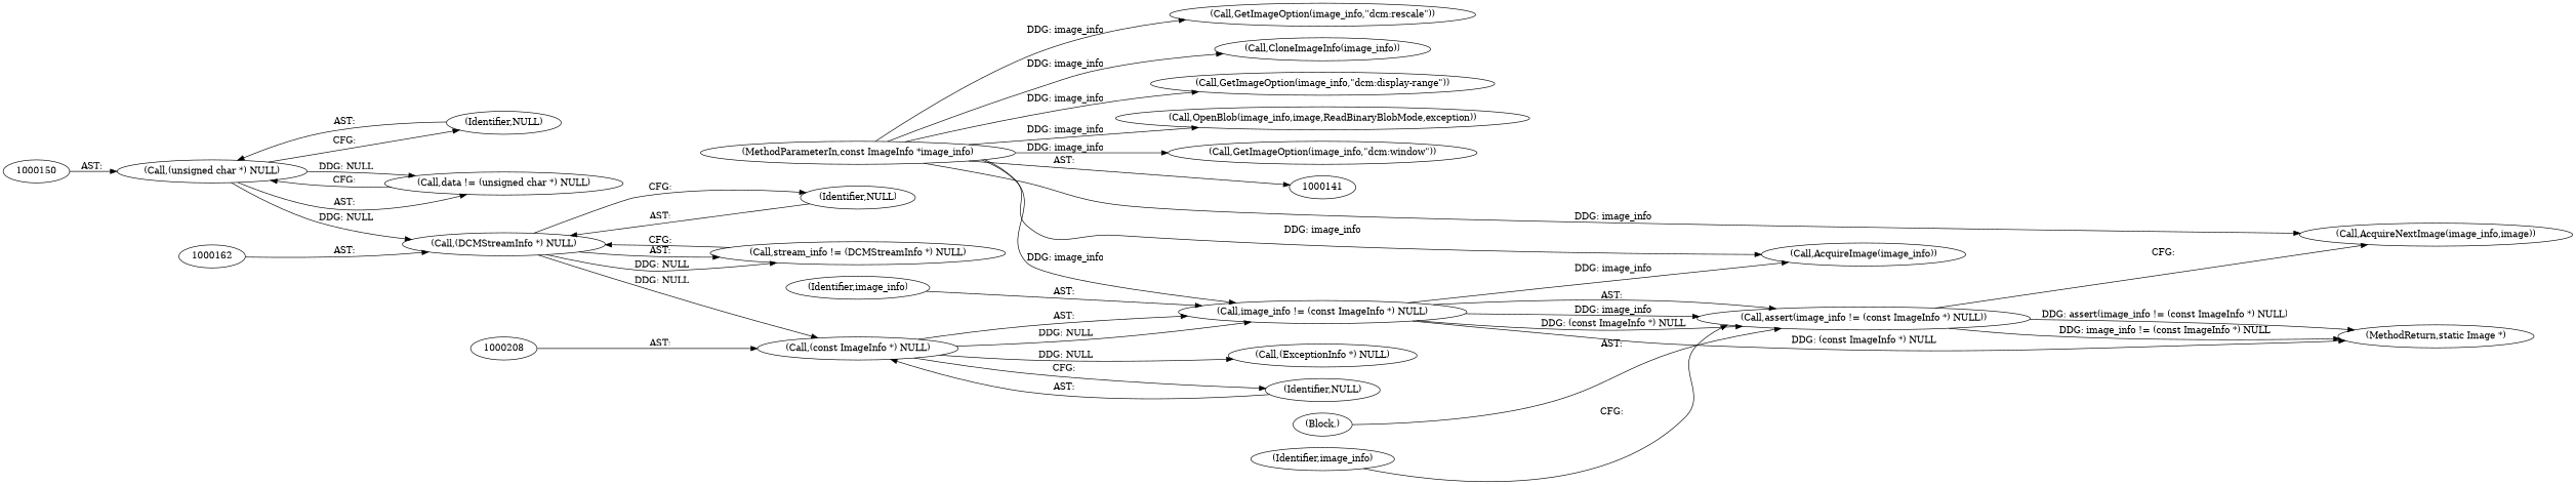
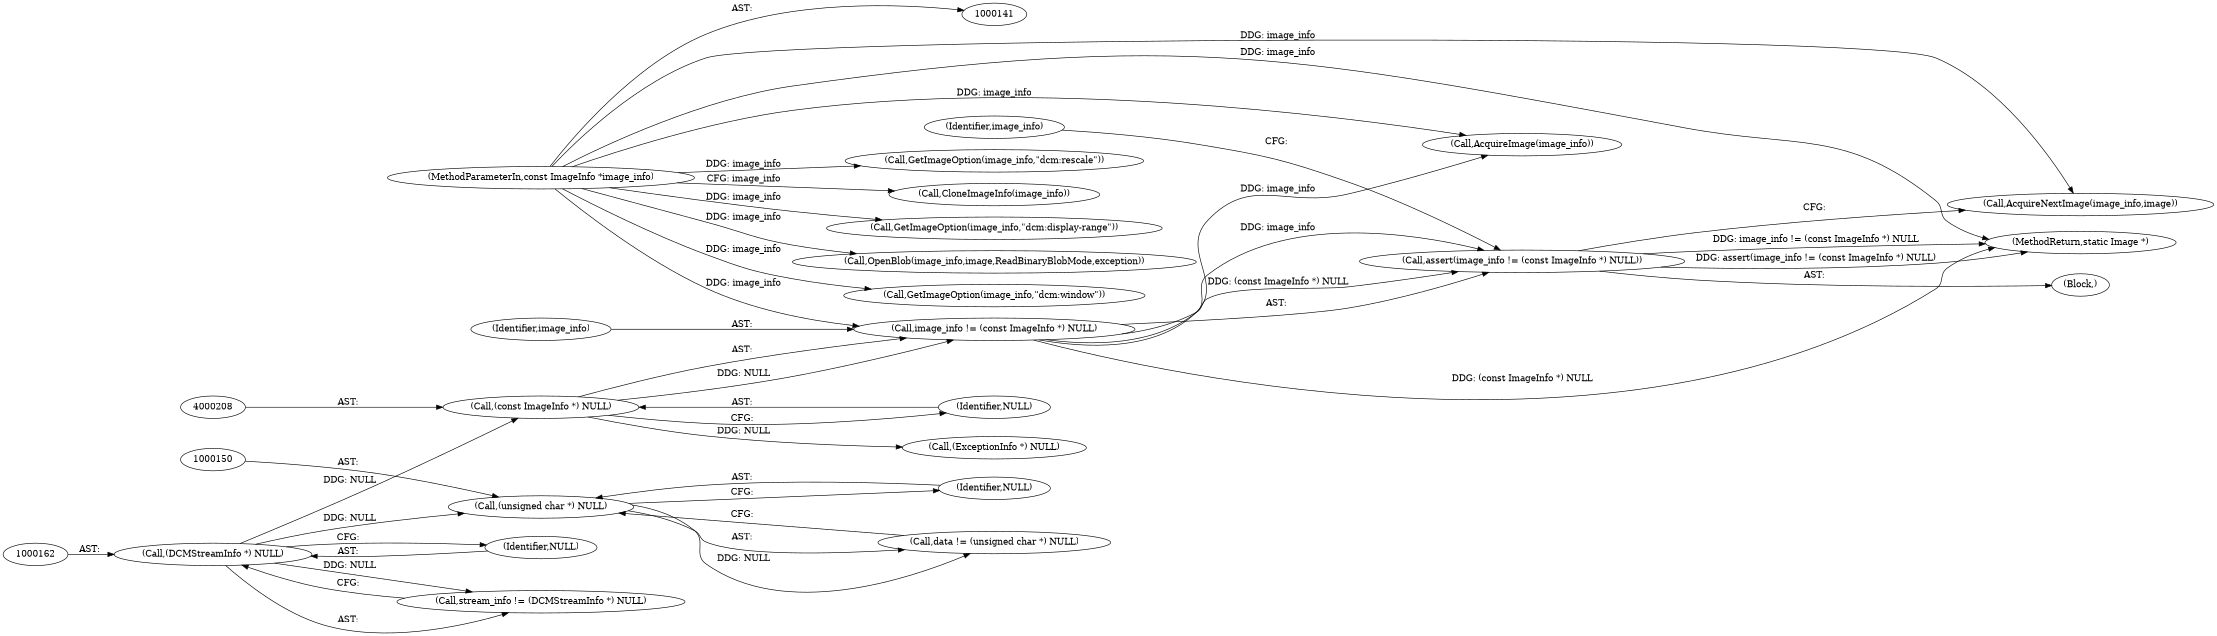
  digraph {
    rankdir=LR
    n1 [label="(Call,assert(image_info != (const ImageInfo *) NULL))"]
    n2 [label="(MethodReturn,static Image *)"]
    n3 [label="(Block,)"]
    n4 [label="(Call,AcquireNextImage(image_info,image))"]
    n5 [label="(Call,image_info != (const ImageInfo *) NULL)"]
    n6 [label="(Call,AcquireImage(image_info))"]
    n7 [label="(Call,(const ImageInfo *) NULL)"]
    n8 [label="(Call,(ExceptionInfo *) NULL)"]
    n9 [label="(Identifier,NULL)"]
    n10 [label="(MethodParameterIn,const ImageInfo *image_info)"]
    n11 [label="(Call,GetImageOption(image_info,\"dcm:rescale\"))"]
    n12 [label="(Call,CloneImageInfo(image_info))"]
    n13 [label="(Call,GetImageOption(image_info,\"dcm:display-range\"))"]
    n14 [label="(Call,OpenBlob(image_info,image,ReadBinaryBlobMode,exception))"]
    n15 [label="(Call,GetImageOption(image_info,\"dcm:window\"))"]
    1000141
    n17 [label="(Call,(DCMStreamInfo *) NULL)"]
    n18 [label="(Call,stream_info != (DCMStreamInfo *) NULL)"]
    n19 [label="(Identifier,NULL)"]
    n20 [label="(Call,(unsigned char *) NULL)"]
    n21 [label="(Identifier,NULL)"]
    n22 [label="(Call,data != (unsigned char *) NULL)"]
    n23 [label="(Identifier,image_info)"]
    n24 [label="(Identifier,image_info)"]
-   1000208
+   1000208 [label=4000208]
    1000162
    1000150
    n1 -> n2 [label="DDG: image_info != (const ImageInfo *) NULL"]
    n1 -> n2 [label="DDG: assert(image_info != (const ImageInfo *) NULL)"]
-   n3 -> n1 [label="AST: "]
+   n1 -> n3 [label="AST: "]
    n1 -> n4 [label="CFG: "]
    n5 -> n1 [label="AST: "]
    n5 -> n1 [label="DDG: image_info"]
    n5 -> n1 [label="DDG: (const ImageInfo *) NULL"]
    n5 -> n2 [label="DDG: (const ImageInfo *) NULL"]
    n5 -> n6 [label="DDG: image_info"]
    n7 -> n5 [label="AST: "]
    n7 -> n5 [label="DDG: NULL"]
    n7 -> n8 [label="DDG: NULL"]
    n7 -> n9 [label="CFG: "]
    n9 -> n7 [label="AST: "]
+   n10 -> n2 [label="DDG: image_info"]
    n10 -> n4 [label="DDG: image_info"]
    n10 -> n5 [label="DDG: image_info"]
    n10 -> n6 [label="DDG: image_info"]
    n10 -> n11 [label="DDG: image_info"]
-   n10 -> n12 [label="DDG: image_info"]
+   n10 -> n12 [label="CFG: image_info"]
    n10 -> n13 [label="DDG: image_info"]
    n10 -> n14 [label="DDG: image_info"]
    n10 -> n15 [label="DDG: image_info"]
    n10 -> 1000141 [label="AST: "]
    n17 -> n7 [label="DDG: NULL"]
    n17 -> n18 [label="AST: "]
    n17 -> n18 [label="DDG: NULL"]
    n17 -> n19 [label="CFG: "]
    n18 -> n17 [label="CFG: "]
    n19 -> n17 [label="AST: "]
-   n20 -> n17 [label="DDG: NULL"]
+   n17 -> n20 [label="DDG: NULL"]
    n20 -> n21 [label="CFG: "]
    n20 -> n22 [label="AST: "]
    n20 -> n22 [label="DDG: NULL"]
    n21 -> n20 [label="AST: "]
    n22 -> n20 [label="CFG: "]
    n23 -> n5 [label="AST: "]
    n24 -> n1 [label="CFG: "]
    1000208 -> n7 [label="AST: "]
    1000162 -> n17 [label="AST: "]
    1000150 -> n20 [label="AST: "]
  }
